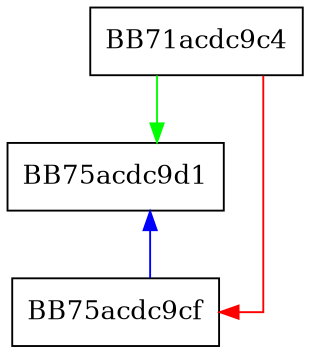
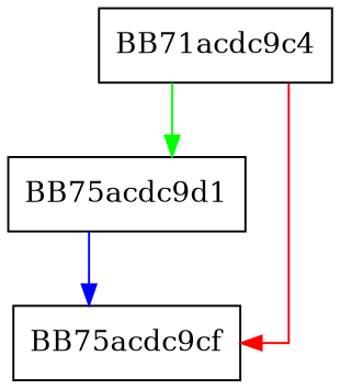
  digraph {
    splines=ortho
    node [shape=box]
    n1 [label=BB71acdc9c4]
    BB75acdc9d1
    BB75acdc9cf
    n1 -> BB75acdc9d1 [color=green]
    n1 -> BB75acdc9cf [color=red]
-   BB75acdc9cf -> BB75acdc9d1 [color=blue]
+   BB75acdc9d1 -> BB75acdc9cf [color=blue]
  }
